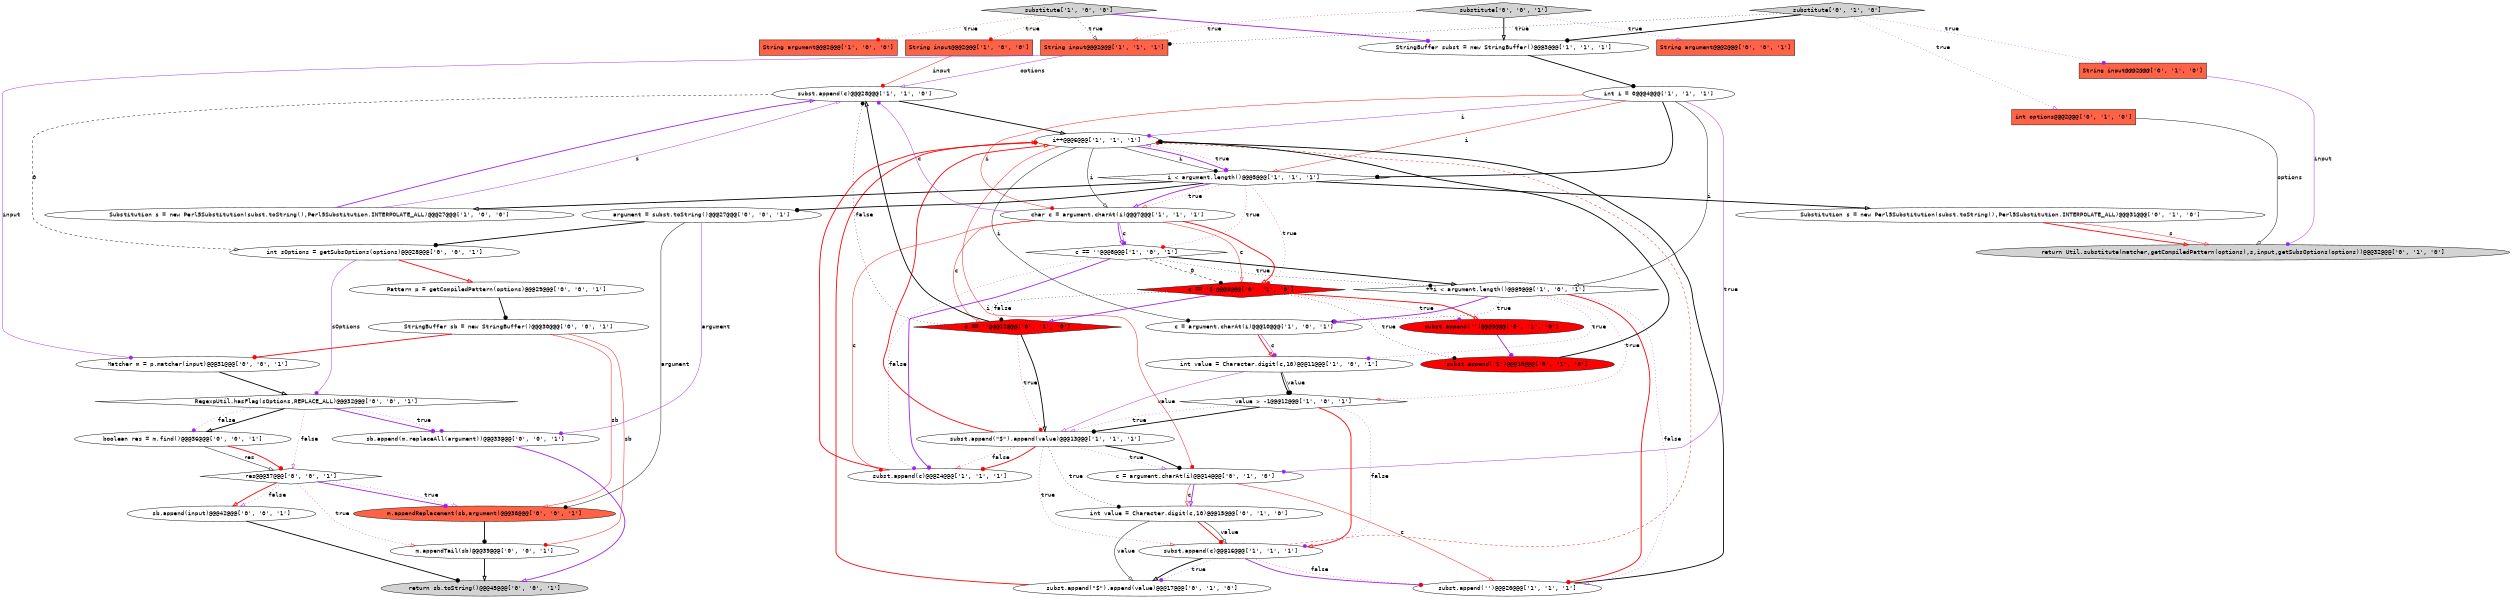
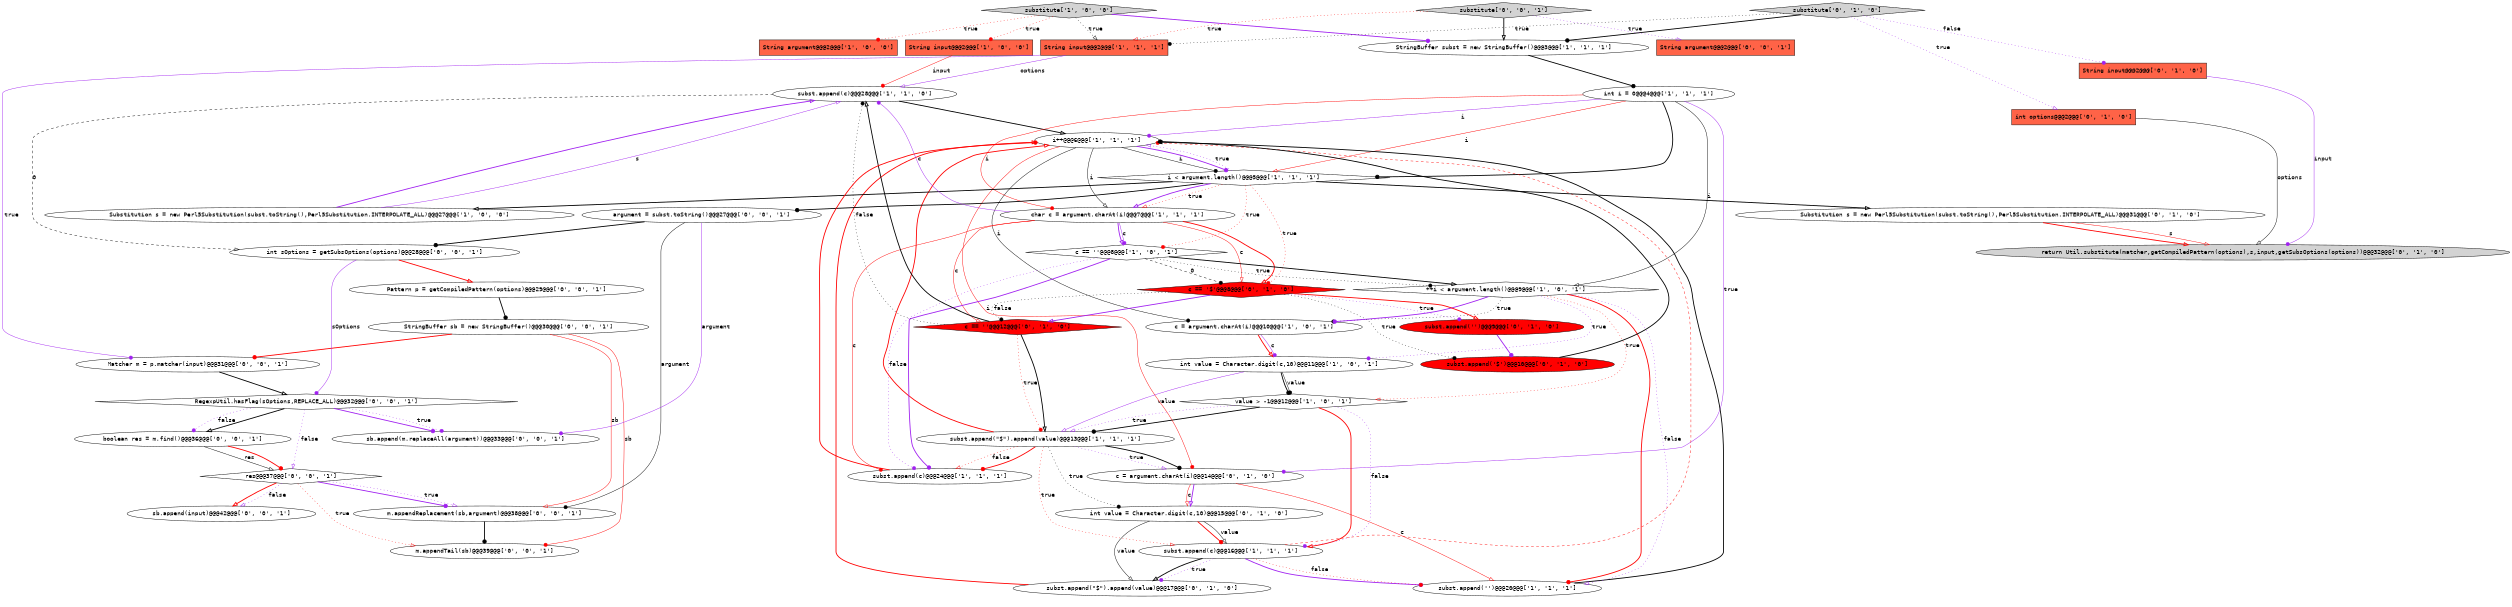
  digraph {
    fontname="DejaVu Sans Mono"
    node [fillcolor=white fontname="DejaVu Sans Mono" shape=ellipse style=filled]
    edge [arrowhead=dot color=black fontname="DejaVu Sans Mono" style=bold]
    n1 [fillcolor=lightgray label="substitute['1', '0', '0']" shape=diamond]
    n2 [fillcolor=tomato label="String input@@@2@@@['1', '1', '1']" shape=box]
    n3 [fillcolor=tomato label="String input@@@2@@@['1', '0', '0']" shape=box]
    n4 [label="StringBuffer subst = new StringBuffer()@@@3@@@['1', '1', '1']"]
    n5 [fillcolor=tomato label="String argument@@@2@@@['1', '0', '0']" shape=box]
    n6 [label="Matcher m = p.matcher(input)@@@31@@@['0', '0', '1']"]
    n7 [label="subst.append(c)@@@28@@@['1', '1', '0']"]
    n8 [label="int i = 0@@@4@@@['1', '1', '1']"]
    n9 [label="StringBuffer sb = new StringBuffer()@@@30@@@['0', '0', '1']"]
-   n10 [fillcolor=tomato label="m.appendReplacement(sb,argument)@@@38@@@['0', '0', '1']"]
+   n10 [label="m.appendReplacement(sb,argument)@@@38@@@['0', '0', '1']"]
    n11 [label="m.appendTail(sb)@@@39@@@['0', '0', '1']"]
    n12 [label="RegexpUtil.hasFlag(sOptions,REPLACE_ALL)@@@32@@@['0', '0', '1']" shape=diamond]
-   n13 [fillcolor=lightgray label="return sb.toString()@@@45@@@['0', '0', '1']"]
    n14 [label="c = argument.charAt(i)@@@10@@@['1', '0', '1']"]
    n15 [label="int value = Character.digit(c,10)@@@11@@@['1', '0', '1']"]
    n16 [label="subst.append(\"$\").append(value)@@@13@@@['1', '1', '1']"]
    n17 [label="value > -1@@@12@@@['1', '0', '1']" shape=diamond]
    n18 [label="subst.append(c)@@@16@@@['1', '1', '1']"]
    n19 [label="i++@@@6@@@['1', '1', '1']"]
    n20 [label="subst.append(\"$\").append(value)@@@17@@@['0', '1', '0']"]
    n21 [label="subst.append('\')@@@20@@@['1', '1', '1']"]
    n22 [label="int sOptions = getSubsOptions(options)@@@28@@@['0', '0', '1']"]
    n23 [label="sb.append(input)@@@42@@@['0', '0', '1']"]
    n24 [label="sb.append(m.replaceAll(argument))@@@33@@@['0', '0', '1']"]
    n25 [label="Pattern p = getCompiledPattern(options)@@@29@@@['0', '0', '1']"]
    n26 [label="c = argument.charAt(i)@@@14@@@['0', '1', '0']"]
    n27 [label="i < argument.length()@@@5@@@['1', '1', '1']" shape=diamond]
    n28 [label="char c = argument.charAt(i)@@@7@@@['1', '1', '1']"]
    n29 [label="++i < argument.length()@@@9@@@['1', '0', '1']" shape=diamond]
    n30 [label="int value = Character.digit(c,10)@@@15@@@['0', '1', '0']"]
    n31 [fillcolor=red label="c == '$'@@@8@@@['0', '1', '0']" shape=diamond]
    n32 [label="c == '\'@@@8@@@['1', '0', '1']" shape=diamond]
    n33 [label="Substitution s = new Perl5Substitution(subst.toString(),Perl5Substitution.INTERPOLATE_ALL)@@@31@@@['0', '1', '0']"]
    n34 [label="Substitution s = new Perl5Substitution(subst.toString(),Perl5Substitution.INTERPOLATE_ALL)@@@27@@@['1', '0', '0']"]
    n35 [label="argument = subst.toString()@@@27@@@['0', '0', '1']"]
    n36 [fillcolor=red label="c == '\'@@@12@@@['0', '1', '0']" shape=diamond]
    n37 [label="subst.append(c)@@@24@@@['1', '1', '1']"]
    n38 [fillcolor=lightgray label="substitute['0', '1', '0']" shape=diamond]
    n39 [fillcolor=tomato label="String input@@@2@@@['0', '1', '0']" shape=box]
    n40 [fillcolor=tomato label="int options@@@2@@@['0', '1', '0']" shape=box]
    n41 [fillcolor=lightgray label="return Util.substitute(matcher,getCompiledPattern(options),s,input,getSubsOptions(options))@@@32@@@['0', '1', '0']"]
    n42 [label="boolean res = m.find()@@@36@@@['0', '0', '1']"]
    n43 [label="res@@@37@@@['0', '0', '1']" shape=diamond]
    n44 [fillcolor=red label="subst.append('$')@@@10@@@['0', '1', '0']"]
    n45 [fillcolor=red label="subst.append('\')@@@9@@@['0', '1', '0']"]
    n46 [fillcolor=lightgray label="substitute['0', '0', '1']" shape=diamond]
    n47 [fillcolor=tomato label="String argument@@@2@@@['0', '0', '1']" shape=box]
    n1 -> n2 [arrowhead=onormal label=true style=dotted]
    n1 -> n3 [color=red label=true style=dotted]
    n1 -> n4 [color=purple]
    n1 -> n5 [color=red label=true style=dotted]
-   n2 -> n6 [color=purple label=input style=solid]
+   n2 -> n6 [color=purple label=true style=solid]
    n2 -> n7 [arrowhead=onormal color=purple label=options style=solid]
    n3 -> n7 [color=red label=input style=solid]
    n4 -> n8
    n6 -> n12 [arrowhead=onormal]
    n7 -> n19 [arrowhead=onormal]
    n7 -> n22 [arrowhead=onormal label=0 style=dashed]
    n8 -> n19 [color=purple label=i style=solid]
    n8 -> n26 [color=purple label=true style=solid]
    n8 -> n27
    n8 -> n27 [arrowhead=onormal color=red label=i style=solid]
    n8 -> n28 [color=red label=i style=solid]
    n8 -> n29 [arrowhead=onormal label=i style=solid]
    n9 -> n6 [color=red]
    n9 -> n10 [arrowhead=onormal color=red label=sb style=solid]
    n9 -> n11 [color=red label=sb style=solid]
    n10 -> n11
-   n11 -> n13 [arrowhead=onormal]
    n12 -> n24 [color=purple]
    n12 -> n24 [color=purple label=true style=dotted]
    n12 -> n42 [arrowhead=onormal]
    n12 -> n42 [color=purple label=false style=dotted]
    n12 -> n43 [arrowhead=onormal color=purple label=false style=dotted]
    n14 -> n15 [arrowhead=onormal color=red]
    n14 -> n15 [color=purple label=c style=solid]
    n15 -> n16 [arrowhead=onormal color=purple label=value style=solid]
    n15 -> n17
    n15 -> n17 [label=value style=solid]
    n16 -> n18 [arrowhead=onormal color=red label=true style=dotted]
    n16 -> n19 [arrowhead=onormal color=red]
    n16 -> n26 [arrowhead=onormal color=purple label=true style=dotted]
    n16 -> n26
    n16 -> n30 [label=true style=dotted]
    n16 -> n37 [arrowhead=onormal color=red label=false style=dotted]
    n16 -> n37 [color=red]
    n17 -> n16
    n17 -> n16 [arrowhead=onormal color=purple label=true style=dotted]
    n17 -> n18 [arrowhead=onormal color=red]
    n17 -> n18 [color=purple label=false style=dotted]
    n18 -> n19 [color=red style=dashed]
    n18 -> n20 [color=purple label=true style=dotted]
    n18 -> n20 [arrowhead=onormal]
    n18 -> n21 [color=purple]
    n18 -> n21 [color=red label=false style=dotted]
    n19 -> n14 [label=i style=solid]
    n19 -> n26 [color=red label=i style=solid]
    n19 -> n27 [label=i style=solid]
    n19 -> n27 [color=purple]
    n19 -> n28 [arrowhead=onormal label=i style=solid]
    n20 -> n19 [arrowhead=onormal color=red]
    n21 -> n19 [arrowhead=onormal]
    n22 -> n12 [color=purple label=sOptions style=solid]
    n22 -> n25 [arrowhead=onormal color=red]
-   n23 -> n13
-   n24 -> n13 [arrowhead=onormal color=purple]
    n25 -> n9
    n26 -> n21 [arrowhead=onormal color=red label=c style=solid]
    n26 -> n30 [arrowhead=onormal color=red label=c style=solid]
    n26 -> n30 [arrowhead=onormal color=purple]
    n27 -> n19 [arrowhead=onormal color=purple label=true style=dotted]
    n27 -> n28 [arrowhead=onormal color=purple]
    n27 -> n28 [arrowhead=onormal color=red label=true style=dotted]
    n27 -> n31 [color=red label=true style=dotted]
    n27 -> n32 [color=red label=true style=dotted]
    n27 -> n33 [arrowhead=onormal]
    n27 -> n34 [arrowhead=onormal]
    n27 -> n35
    n28 -> n7 [color=purple label=c style=solid]
    n28 -> n31 [arrowhead=onormal color=red label=c style=solid]
    n28 -> n31 [arrowhead=onormal color=red]
    n28 -> n32 [arrowhead=onormal color=purple]
    n28 -> n32 [color=purple label=c style=solid]
    n28 -> n36 [arrowhead=onormal color=red label=c style=solid]
    n28 -> n37 [color=red label=c style=solid]
    n29 -> n14 [label=true style=dotted]
    n29 -> n14 [color=purple]
    n29 -> n15 [color=purple label=true style=dotted]
    n29 -> n17 [arrowhead=onormal color=red label=true style=dotted]
    n29 -> n21 [color=red]
    n29 -> n21 [arrowhead=onormal color=purple label=false style=dotted]
    n30 -> n18 [color=red]
    n30 -> n18 [arrowhead=onormal label=value style=solid]
    n30 -> n20 [arrowhead=onormal label=value style=solid]
    n31 -> n36 [label=false style=dotted]
    n31 -> n36 [arrowhead=onormal color=purple]
    n31 -> n44 [label=true style=dotted]
    n31 -> n45 [arrowhead=onormal color=red]
    n31 -> n45 [color=purple label=true style=dotted]
    n32 -> n29 [label=true style=dotted]
    n32 -> n29 [arrowhead=onormal]
    n32 -> n31 [label=0 style=dashed]
    n32 -> n37 [color=purple]
    n32 -> n37 [color=purple label=false style=dotted]
    n33 -> n41 [arrowhead=onormal color=red label=s style=solid]
    n33 -> n41 [arrowhead=onormal color=red]
    n34 -> n7 [arrowhead=onormal color=purple label=s style=solid]
    n34 -> n7 [arrowhead=onormal color=purple]
    n35 -> n10 [label=argument style=solid]
    n35 -> n22
    n35 -> n24 [color=purple label=argument style=solid]
    n36 -> n7 [label=false style=dotted]
    n36 -> n7 [arrowhead=onormal]
    n36 -> n16 [color=red label=true style=dotted]
    n36 -> n16 [arrowhead=onormal]
    n37 -> n19 [color=red]
    n38 -> n2 [label=true style=dotted]
    n38 -> n4
-   n38 -> n39 [color=purple label=true style=dotted]
+   n38 -> n39 [color=purple label=false style=dotted]
    n38 -> n40 [arrowhead=onormal color=purple label=true style=dotted]
    n39 -> n41 [color=purple label=input style=solid]
    n40 -> n41 [arrowhead=onormal label=options style=solid]
    n42 -> n43 [arrowhead=onormal label=res style=solid]
    n42 -> n43 [color=red]
    n43 -> n10 [color=purple]
    n43 -> n10 [arrowhead=onormal color=purple label=true style=dotted]
    n43 -> n11 [arrowhead=onormal color=red label=true style=dotted]
    n43 -> n23 [arrowhead=onormal color=purple label=false style=dotted]
    n43 -> n23 [arrowhead=onormal color=red]
    n44 -> n19
    n45 -> n44 [color=purple]
    n46 -> n2 [arrowhead=onormal color=red label=true style=dotted]
    n46 -> n4 [arrowhead=onormal]
    n46 -> n47 [arrowhead=onormal color=purple label=true style=dotted]
  }
